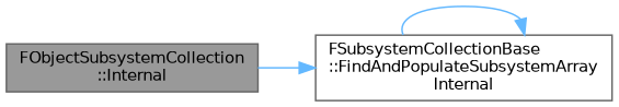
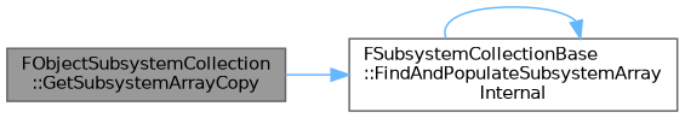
  digraph {
    rankdir=LR
    node [fontname=Helvetica fontsize=10 shape=box style=filled]
    edge [color=steelblue1 fontname=Helvetica fontsize=10 labelfontname=Helvetica labelfontsize=10 style=solid]
-   n1 [color=gray40 fillcolor=grey60 fontcolor=black height=0.2 label="FObjectSubsystemCollection\l::Internal" width=0.4]
+   n1 [color=gray40 fillcolor=grey60 fontcolor=black height=0.2 label="FObjectSubsystemCollection\l::GetSubsystemArrayCopy" width=0.4]
    n2 [color=grey40 fillcolor=white height=0.2 label="FSubsystemCollectionBase\l::FindAndPopulateSubsystemArray\lInternal" width=0.4]
    n1 -> n2
    n2 -> n2
  }
